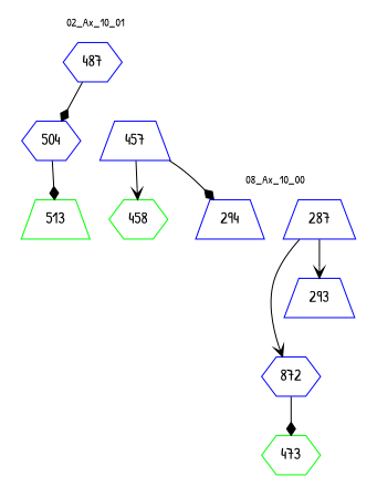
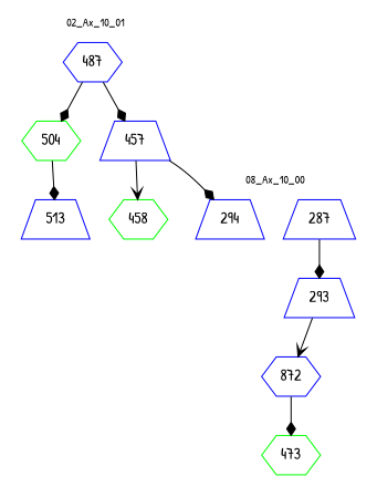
  digraph {
    fontname="Patrick Hand"
    node [color=blue fontname="Patrick Hand" shape=trapezium]
    edge [arrowhead=diamond color=black fontname="Patrick Hand"]
    n1 [label=287]
    n2 [label=872 shape=hexagon]
    n3 [label=293]
    n4 [color=green label=473 shape=hexagon]
    n5 [label=294]
    n6 [label=487 shape=hexagon]
    n7 [label=457]
-   n8 [label=504 shape=hexagon]
+   n8 [color=green label=504 shape=hexagon]
    n9 [color=green label=458 shape=hexagon]
-   n10 [color=green label=513]
+   n10 [label=513]
    subgraph cluster_1 {
      color=white
      fontsize=10
      label="08_Ax_10_00"
      n1
      n2
      n3
      n4
      n5
    }
    subgraph cluster_2 {
      color=white
      fontsize=10
      label="02_Ax_10_01"
      n6
      n7
      n8
      n9
      n10
    }
-   n1 -> n2 [arrowhead=vee]
-   n1 -> n3 [arrowhead=vee]
+   n3 -> n2 [arrowhead=vee]
+   n1 -> n3
    n2 -> n4
+   n6 -> n7
    n6 -> n8
    n7 -> n5
    n7 -> n9 [arrowhead=vee]
    n8 -> n10
  }
